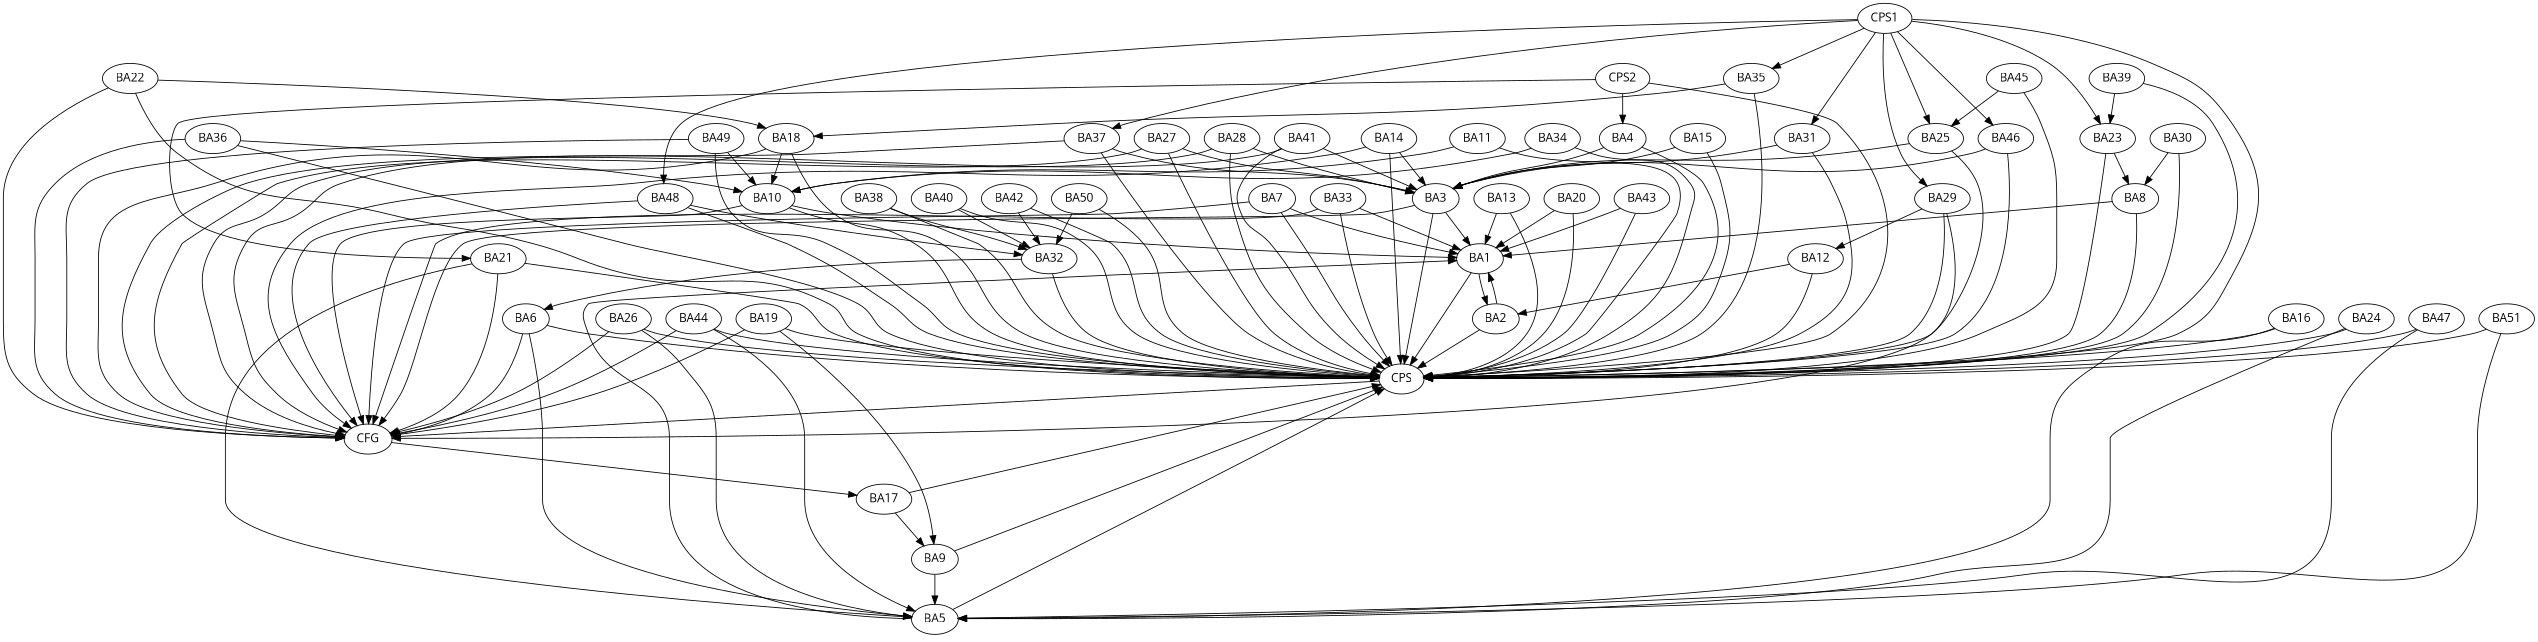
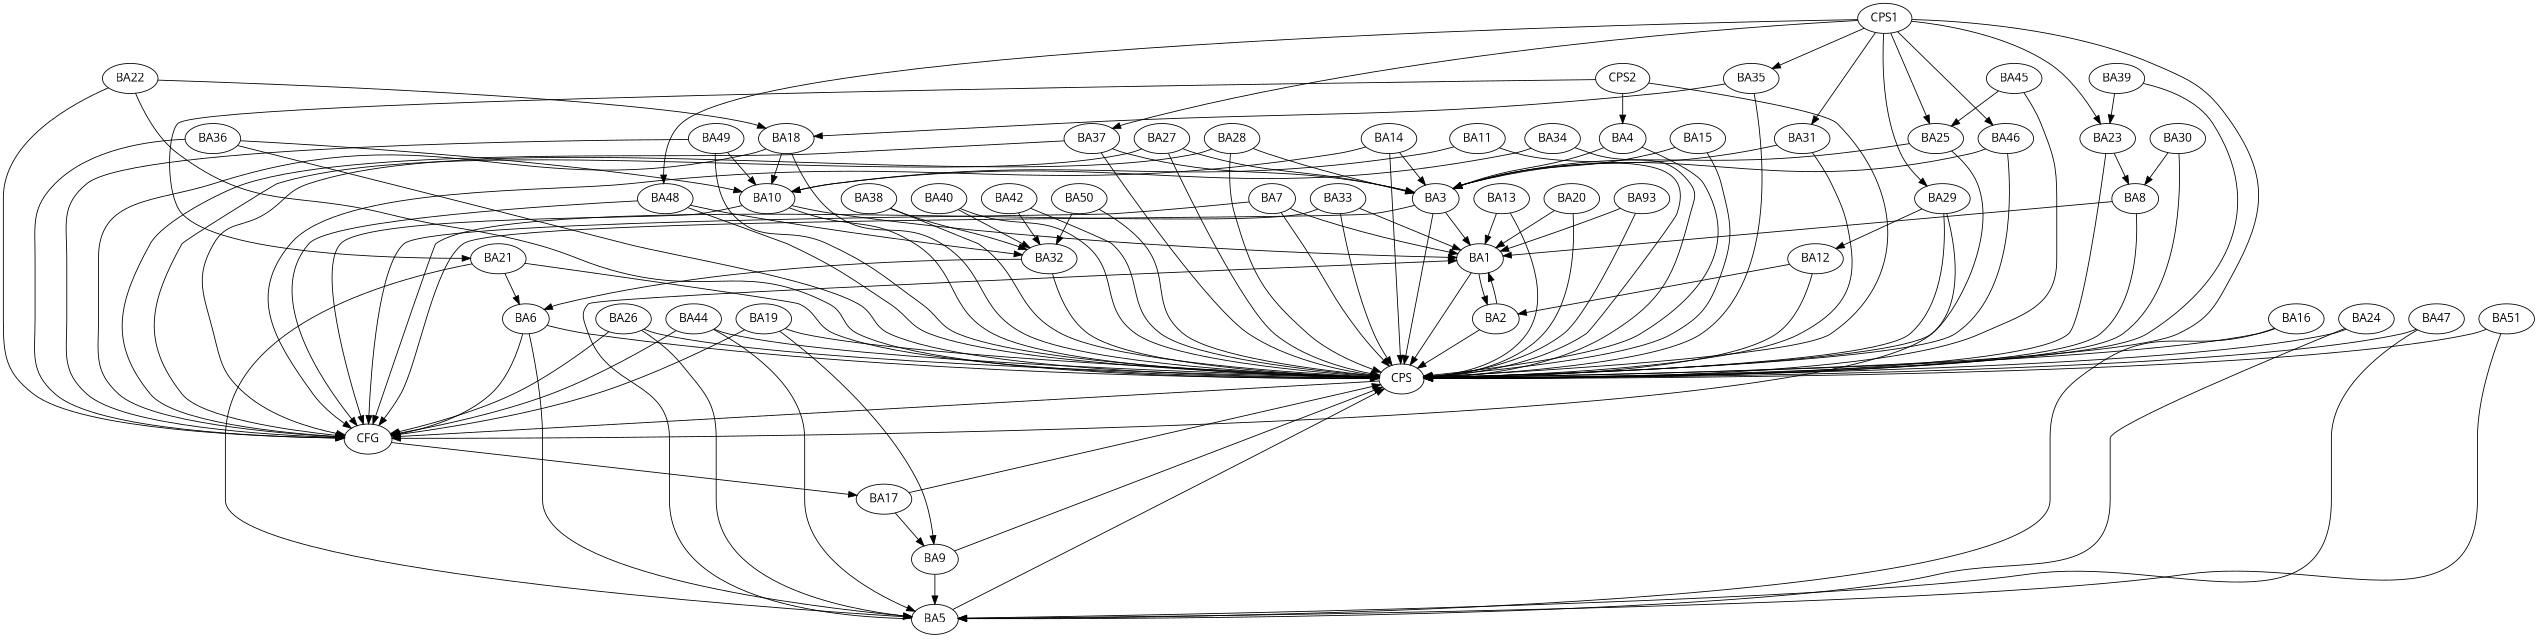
  strict digraph {
    fontname="Open Sans"
    node [fontname="Open Sans"]
    edge [fontname="Open Sans"]
    n1 [label=BA1]
    n2 [label=BA2]
    n3 [label=CPS]
    n4 [label=CFG]
    n5 [label=BA3]
    n6 [label=BA17]
    n7 [label=BA4]
    n8 [label=BA5]
    n9 [label=BA6]
    n10 [label=BA7]
    n11 [label=BA8]
    n12 [label=BA9]
    n13 [label=BA10]
    n14 [label=BA11]
    n15 [label=BA12]
    n16 [label=BA13]
    n17 [label=BA14]
    n18 [label=BA15]
    n19 [label=BA16]
    n20 [label=BA18]
    n21 [label=BA19]
    n22 [label=BA20]
    n23 [label=BA21]
    n24 [label=BA22]
    n25 [label=BA23]
    n26 [label=BA24]
    n27 [label=BA25]
    n28 [label=BA26]
    n29 [label=BA27]
    n30 [label=BA28]
    n31 [label=BA29]
    n32 [label=BA30]
    n33 [label=BA31]
    n34 [label=BA32]
    n35 [label=BA33]
    n36 [label=BA34]
    n37 [label=BA35]
    n38 [label=BA36]
    n39 [label=BA37]
    n40 [label=BA38]
    n41 [label=BA39]
    n42 [label=BA40]
-   n43 [label=BA41]
    n44 [label=BA42]
-   n45 [label=BA43]
+   n45 [label=BA93]
    n46 [label=BA44]
    n47 [label=BA45]
    n48 [label=BA46]
    n49 [label=BA47]
    n50 [label=BA48]
    n51 [label=BA49]
    n52 [label=BA50]
    n53 [label=BA51]
    n54 [label=CPS1]
    n55 [label=CPS2]
    n1 -> n2
    n1 -> n3
    n2 -> n1
    n2 -> n3
    n3 -> n4
    n4 -> n6
    n5 -> n1
    n5 -> n3
    n5 -> n4
    n6 -> n3
    n6 -> n12
    n7 -> n3
    n7 -> n5
    n8 -> n1
    n8 -> n3
    n9 -> n3
    n9 -> n4
    n9 -> n8
    n10 -> n1
    n10 -> n3
    n10 -> n4
    n11 -> n1
    n11 -> n3
    n12 -> n3
    n12 -> n8
    n13 -> n1
    n13 -> n3
    n13 -> n4
    n14 -> n3
    n14 -> n13
    n15 -> n2
    n15 -> n3
    n16 -> n1
    n16 -> n3
    n17 -> n3
    n17 -> n4
    n17 -> n5
    n18 -> n3
    n18 -> n5
    n19 -> n3
    n19 -> n8
    n20 -> n3
    n20 -> n4
    n20 -> n13
    n21 -> n3
    n21 -> n4
    n21 -> n12
    n22 -> n1
    n22 -> n3
    n23 -> n3
-   n23 -> n4
+   n23 -> n9
    n23 -> n8
    n24 -> n3
    n24 -> n4
    n24 -> n20
    n25 -> n3
    n25 -> n11
    n26 -> n3
    n26 -> n8
    n27 -> n3
    n27 -> n5
    n28 -> n3
    n28 -> n4
    n28 -> n8
    n29 -> n3
    n29 -> n4
    n29 -> n5
    n30 -> n3
    n30 -> n4
    n30 -> n5
    n31 -> n3
    n31 -> n4
    n31 -> n15
    n32 -> n3
    n32 -> n11
    n33 -> n3
    n33 -> n5
    n34 -> n3
    n34 -> n9
    n35 -> n1
    n35 -> n3
    n35 -> n4
    n36 -> n3
    n36 -> n13
    n37 -> n3
    n37 -> n20
    n38 -> n3
    n38 -> n4
    n38 -> n13
    n39 -> n3
    n39 -> n4
    n39 -> n5
    n40 -> n3
    n40 -> n34
    n41 -> n3
    n41 -> n25
    n42 -> n3
    n42 -> n34
-   n43 -> n3
-   n43 -> n4
-   n43 -> n5
    n44 -> n3
    n44 -> n34
    n45 -> n1
    n45 -> n3
    n46 -> n3
    n46 -> n4
    n46 -> n8
    n47 -> n3
    n47 -> n27
    n48 -> n3
    n48 -> n5
    n49 -> n3
    n49 -> n8
    n50 -> n3
    n50 -> n4
    n50 -> n34
    n51 -> n3
    n51 -> n4
    n51 -> n13
    n52 -> n3
    n52 -> n34
    n53 -> n3
    n53 -> n8
    n54 -> n3
    n54 -> n25
    n54 -> n27
    n54 -> n31
    n54 -> n33
    n54 -> n37
    n54 -> n39
    n54 -> n48
    n54 -> n50
    n55 -> n3
    n55 -> n7
    n55 -> n23
  }
